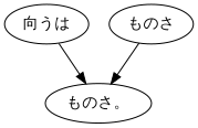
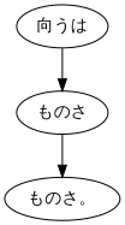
  digraph {
    fontname="IBM Plex Mono"
    node [fontname="IBM Plex Mono"]
    edge [fontname="IBM Plex Mono"]
    n1 [label="向うは"]
    n2 [label="ものさ。"]
    n3 [label="ものさ"]
-   n1 -> n2
+   n1 -> n3
    n3 -> n2
  }
